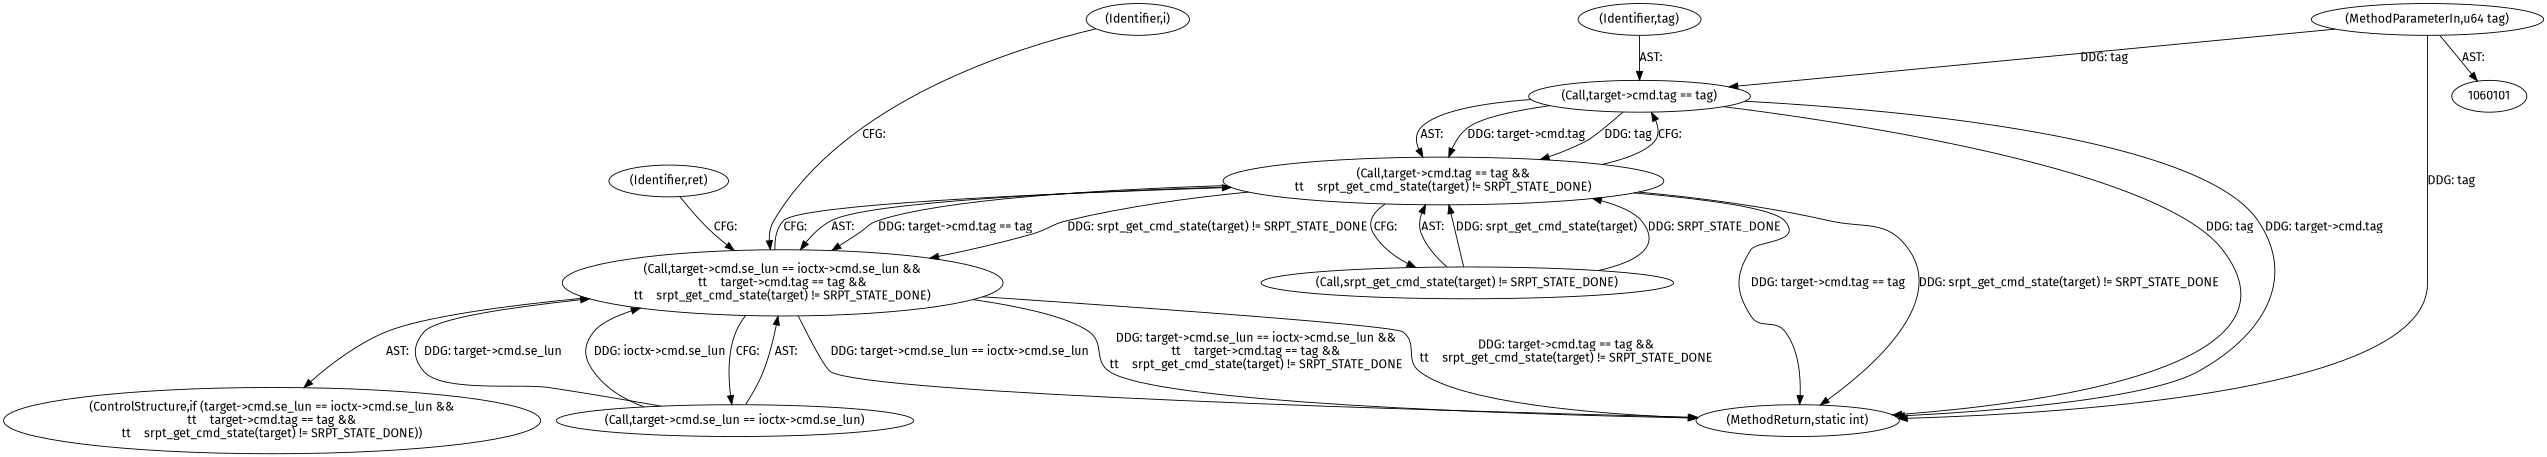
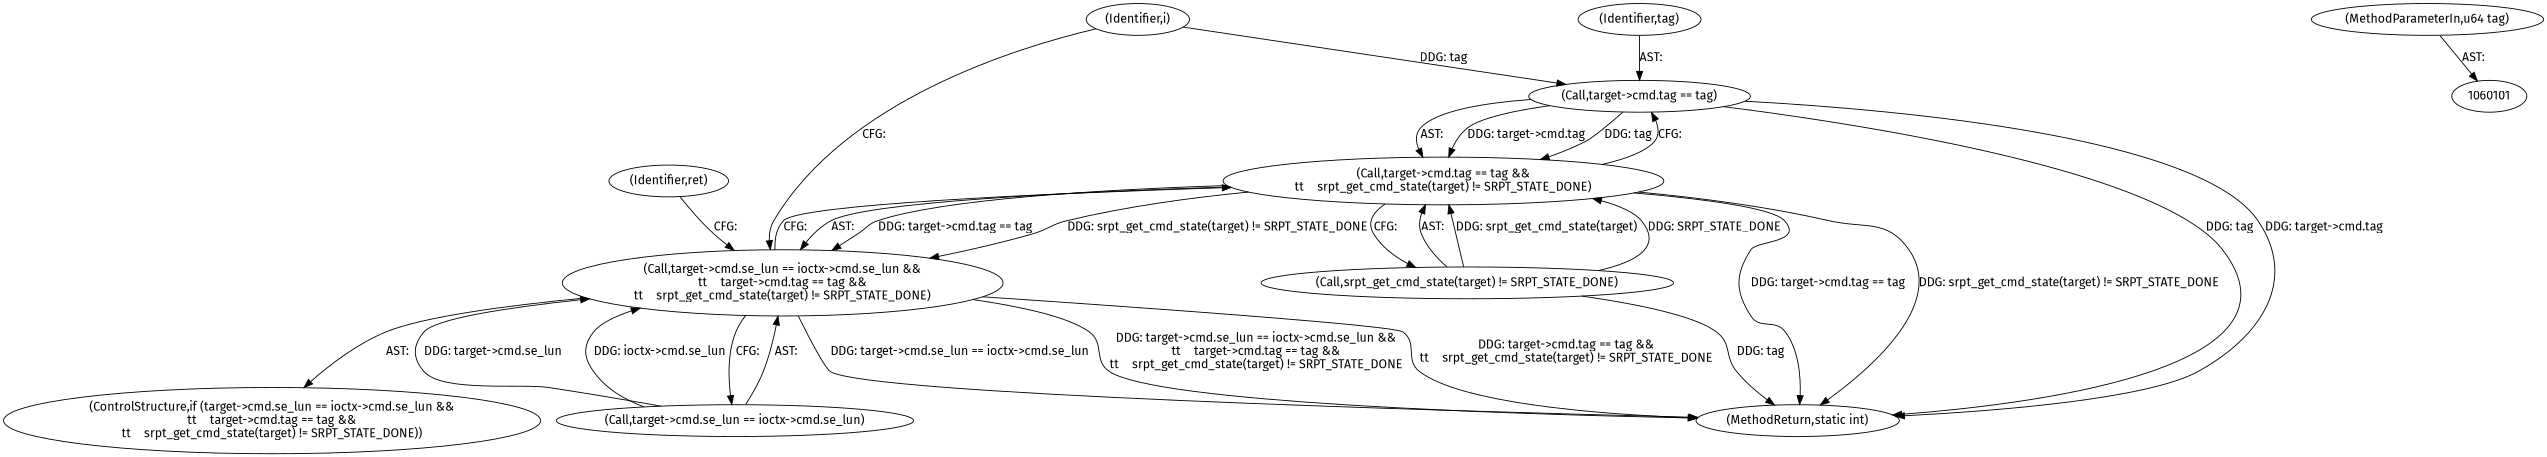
  digraph {
    fontname="Fira Sans"
    node [fontname="Fira Sans"]
    edge [fontname="Fira Sans"]
    n1 [label="(Call,target->cmd.tag == tag)"]
    n2 [label="(Call,target->cmd.tag == tag &&\n\t\t    srpt_get_cmd_state(target) != SRPT_STATE_DONE)"]
    n3 [label="(MethodReturn,static int)"]
    n4 [label="(Call,target->cmd.se_lun == ioctx->cmd.se_lun &&\n\t\t    target->cmd.tag == tag &&\n\t\t    srpt_get_cmd_state(target) != SRPT_STATE_DONE)"]
    n5 [label="(Call,srpt_get_cmd_state(target) != SRPT_STATE_DONE)"]
    n6 [label="(Identifier,tag)"]
    n7 [label="(MethodParameterIn,u64 tag)"]
    n8 [label=1060101]
    n9 [label="(ControlStructure,if (target->cmd.se_lun == ioctx->cmd.se_lun &&\n\t\t    target->cmd.tag == tag &&\n\t\t    srpt_get_cmd_state(target) != SRPT_STATE_DONE))"]
    n10 [label="(Call,target->cmd.se_lun == ioctx->cmd.se_lun)"]
    n11 [label="(Identifier,ret)"]
    n12 [label="(Identifier,i)"]
    n1 -> n2 [label="AST: "]
    n1 -> n2 [label="DDG: target->cmd.tag"]
    n1 -> n2 [label="DDG: tag"]
    n1 -> n3 [label="DDG: tag"]
    n1 -> n3 [label="DDG: target->cmd.tag"]
    n2 -> n1 [label="CFG: "]
    n2 -> n3 [label="DDG: srpt_get_cmd_state(target) != SRPT_STATE_DONE"]
    n2 -> n3 [label="DDG: target->cmd.tag == tag"]
    n2 -> n4 [label="AST: "]
    n2 -> n4 [label="DDG: target->cmd.tag == tag"]
    n2 -> n4 [label="DDG: srpt_get_cmd_state(target) != SRPT_STATE_DONE"]
    n2 -> n5 [label="CFG: "]
    n4 -> n2 [label="CFG: "]
    n4 -> n3 [label="DDG: target->cmd.se_lun == ioctx->cmd.se_lun"]
    n4 -> n3 [label="DDG: target->cmd.se_lun == ioctx->cmd.se_lun &&\n\t\t    target->cmd.tag == tag &&\n\t\t    srpt_get_cmd_state(target) != SRPT_STATE_DONE"]
    n4 -> n3 [label="DDG: target->cmd.tag == tag &&\n\t\t    srpt_get_cmd_state(target) != SRPT_STATE_DONE"]
    n4 -> n9 [label="AST: "]
    n4 -> n10 [label="CFG: "]
    n5 -> n2 [label="AST: "]
    n5 -> n2 [label="DDG: srpt_get_cmd_state(target)"]
    n5 -> n2 [label="DDG: SRPT_STATE_DONE"]
    n6 -> n1 [label="AST: "]
-   n7 -> n1 [label="DDG: tag"]
-   n7 -> n3 [label="DDG: tag"]
+   n12 -> n1 [label="DDG: tag"]
+   n5 -> n3 [label="DDG: tag"]
    n7 -> n8 [label="AST: "]
    n10 -> n4 [label="AST: "]
    n10 -> n4 [label="DDG: target->cmd.se_lun"]
    n10 -> n4 [label="DDG: ioctx->cmd.se_lun"]
    n11 -> n4 [label="CFG: "]
    n12 -> n4 [label="CFG: "]
  }
